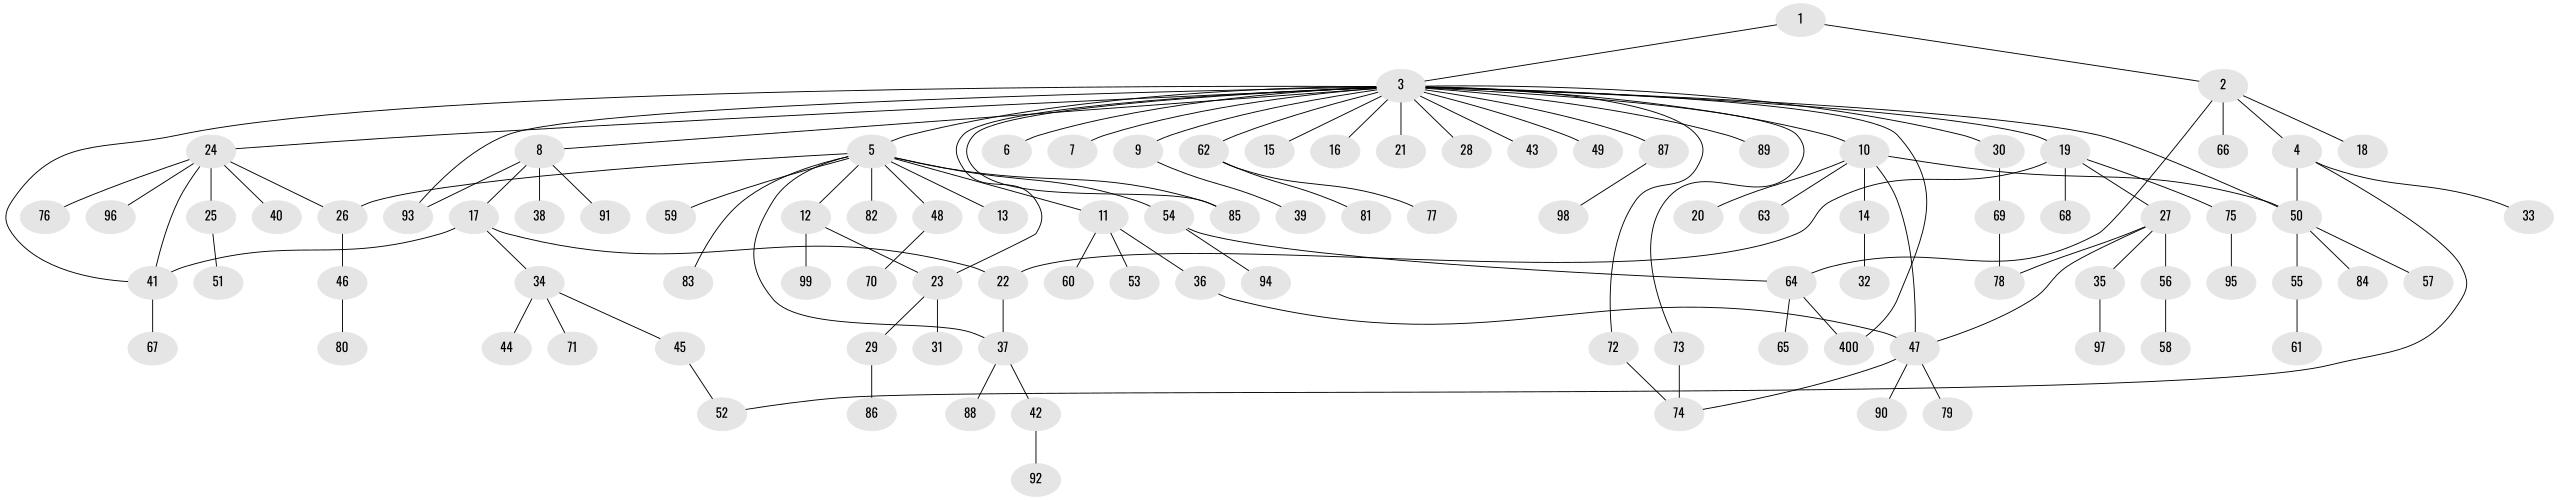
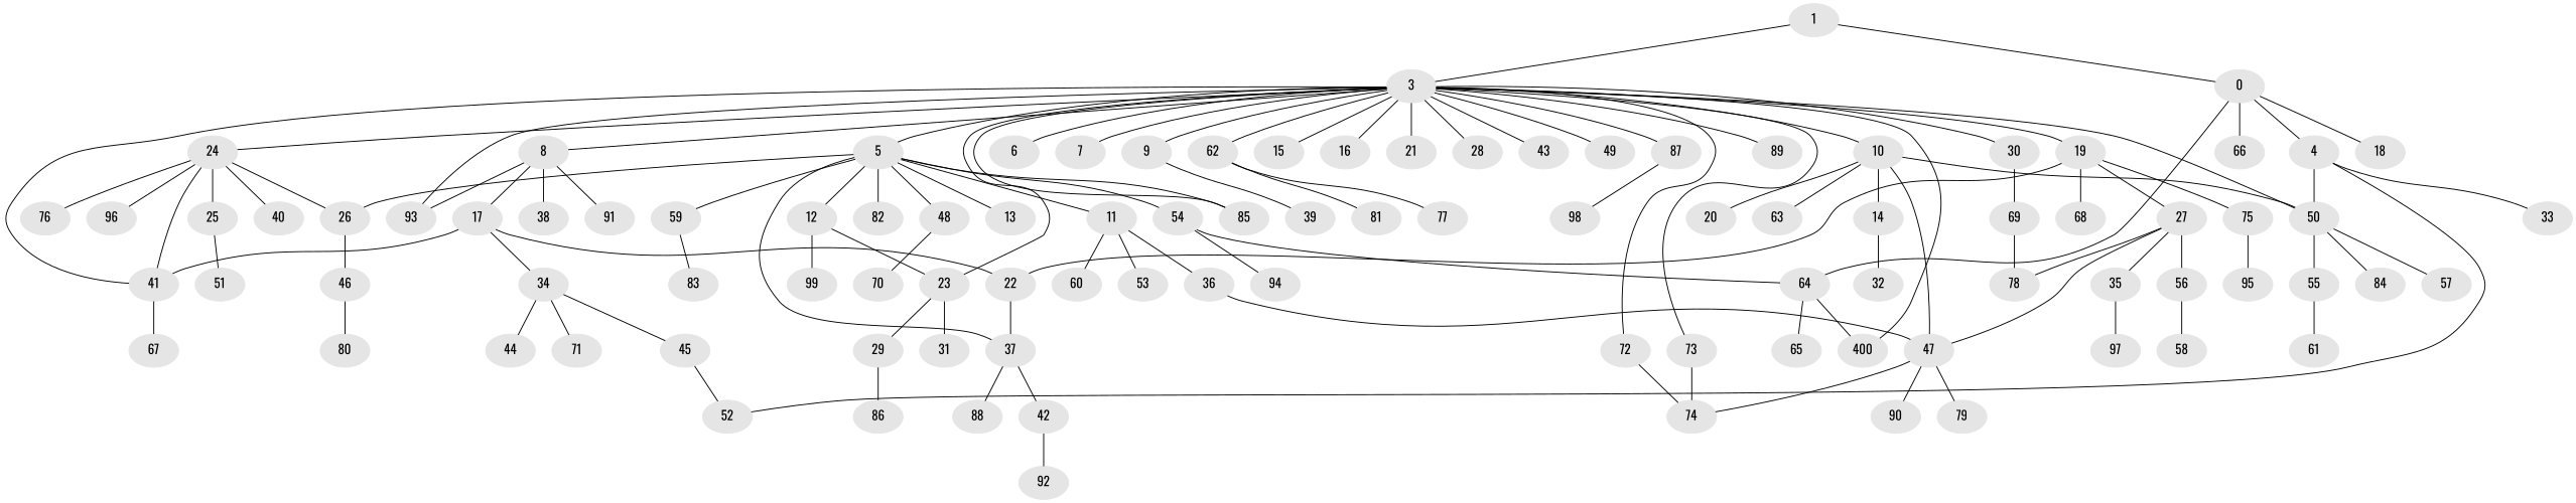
  graph {
    fontname=Oswald
    node [color=gray90 fontname=Oswald style=filled]
    edge [fontname=Oswald]
    1
-   2
+   2 [label=0]
    3
    4
    18
    64
    66
    5
    6
    7
    8
    9
    10
    15
    16
    19
    21
    23
    24
    28
    30
    41
    43
    49
    50
    62
    72
    73
    85
    87
    89
    93
    n33 [label=400]
    33
    52
    65
    11
    12
    13
    26
    37
    48
    54
    59
    82
    83
    17
    38
    91
    39
    14
    20
    47
    63
    27
    22
    68
    75
    29
    31
    25
    40
    76
    96
    69
    67
    55
    57
    84
    77
    81
    74
    98
    36
    53
    60
    99
    46
    42
    88
    70
    94
    34
    32
    79
    90
    35
    56
    78
    44
    45
    71
    95
    86
    51
    80
    97
    58
    92
    61
    1 -- 2
    1 -- 3
    2 -- 4
    2 -- 18
    2 -- 64
    2 -- 66
    3 -- 5
    3 -- 6
    3 -- 7
    3 -- 8
    3 -- 9
    3 -- 10
    3 -- 15
    3 -- 16
    3 -- 19
    3 -- 21
    3 -- 23
    3 -- 24
    3 -- 28
    3 -- 30
    3 -- 41
    3 -- 43
    3 -- 49
    3 -- 50
    3 -- 62
    3 -- 72
    3 -- 73
    3 -- 85
    3 -- 87
    3 -- 89
    3 -- 93
    3 -- n33
    4 -- 50
    4 -- 33
    4 -- 52
    64 -- n33
    64 -- 65
    5 -- 85
    5 -- 11
    5 -- 12
    5 -- 13
    5 -- 26
    5 -- 37
    5 -- 48
    5 -- 54
    5 -- 59
    5 -- 82
-   5 -- 83
+   59 -- 83
    8 -- 93
    8 -- 17
    8 -- 38
    8 -- 91
    9 -- 39
    10 -- 50
    10 -- 14
    10 -- 20
    10 -- 47
    10 -- 63
    19 -- 27
    19 -- 22
    19 -- 68
    19 -- 75
    23 -- 29
    23 -- 31
    24 -- 41
    24 -- 26
    24 -- 25
    24 -- 40
    24 -- 76
    24 -- 96
    30 -- 69
    41 -- 67
    50 -- 55
    50 -- 57
    50 -- 84
    62 -- 77
    62 -- 81
    72 -- 74
    73 -- 74
    87 -- 98
    11 -- 36
    11 -- 53
    11 -- 60
    12 -- 23
    12 -- 99
    26 -- 46
    37 -- 42
    37 -- 88
    48 -- 70
    54 -- 64
    54 -- 94
    17 -- 41
    17 -- 22
    17 -- 34
    14 -- 32
    47 -- 74
    47 -- 79
    47 -- 90
    27 -- 47
    27 -- 35
    27 -- 56
    27 -- 78
    22 -- 37
    75 -- 95
    29 -- 86
    25 -- 51
    69 -- 78
    55 -- 61
    36 -- 47
    46 -- 80
    42 -- 92
    34 -- 44
    34 -- 45
    34 -- 71
    35 -- 97
    56 -- 58
    45 -- 52
  }
